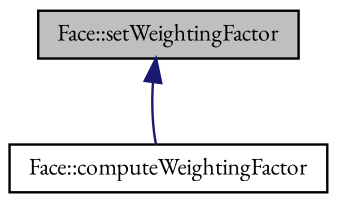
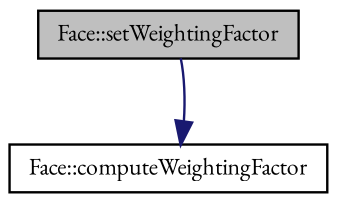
  digraph {
    rankdir=TB
    fontname="EB Garamond"
    node [color=black fontname="EB Garamond" fontsize=10 shape=record style=filled]
    n1 [fillcolor=grey75 fontcolor=black height=0.2 label="Face::setWeightingFactor" width=0.4]
    n2 [fillcolor=white height=0.2 label="Face::computeWeightingFactor" width=0.4]
-   n1 -> n2 [color=midnightblue dir=back fontname="EB Garamond" fontsize=10 labelfontname=Helvetica labelfontsize=10 style=solid]
+   n2 -> n1 [color=midnightblue dir=back fontname="EB Garamond" fontsize=10 labelfontname=Helvetica labelfontsize=10 style=solid]
  }
